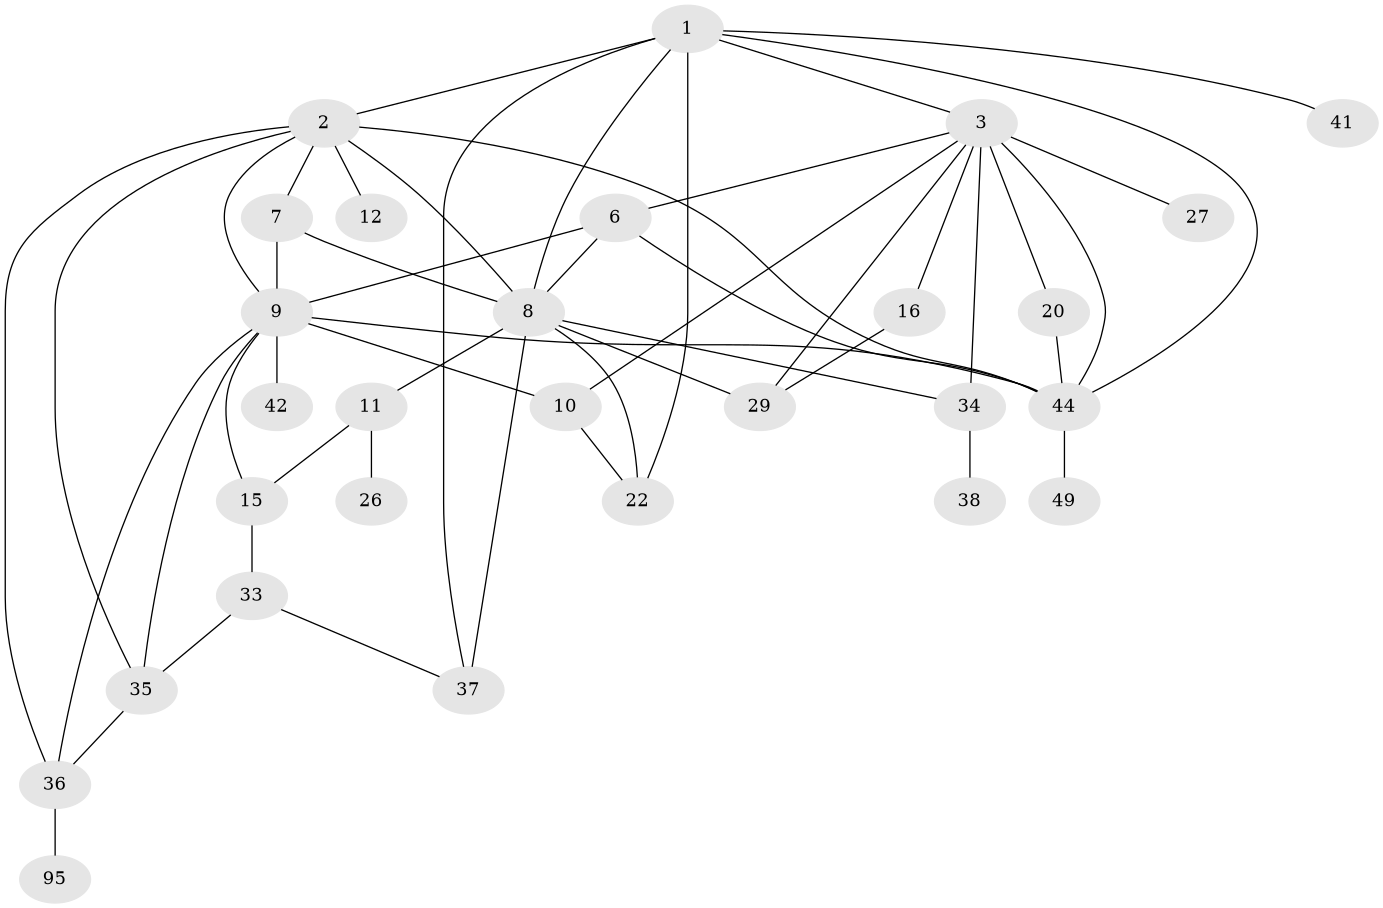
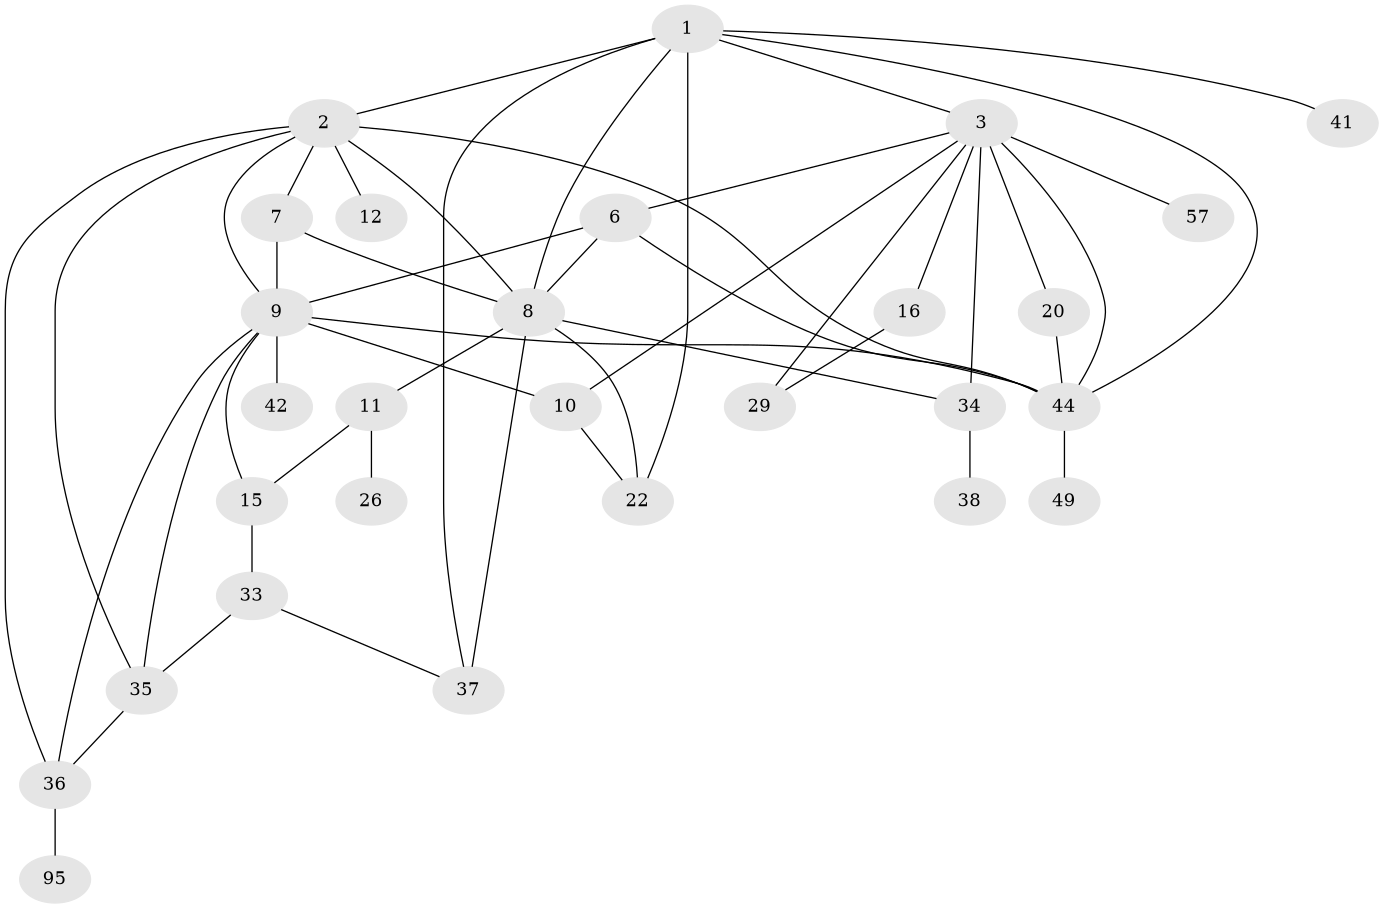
  graph {
    node [color=gray90 style=filled]
    2 [super="+28"]
    8 [super="+24+21+17"]
    44 [super="+46+58"]
    7 [super="+39+25"]
    9 [super="+14+30+18"]
    12
    35
    36 [super="+50"]
    1
    3 [super="+4+5+47"]
    22 [super="+32+31"]
    37 [super="+43"]
    41
    6
    10 [super="+52"]
    16
    20
-   27
+   27 [label=57]
    29 [super="+59+45"]
    34
    11
    49
    15 [super="+19"]
    42
    n25 [label=95]
    38
    26 [super="+60"]
    33 [super="+56"]
    2 -- 8
    2 -- 44
    2 -- 7
    2 -- 9
    2 -- 12
    2 -- 35
    2 -- 36
    8 -- 22
    8 -- 37 [weight=2]
-   8 -- 29
    8 -- 34
    8 -- 11
    44 -- 49
    7 -- 8
    7 -- 9
    9 -- 44
    9 -- 35
    9 -- 36
    9 -- 10
    9 -- 15
    9 -- 42
    35 -- 36
    36 -- n25
    1 -- 2
    1 -- 8
    1 -- 44
    1 -- 3
    1 -- 22
    1 -- 37
    1 -- 41
    3 -- 44 [weight=2]
    3 -- 6
    3 -- 10
    3 -- 16
    3 -- 20
    3 -- 27
    3 -- 29
    3 -- 34 [weight=2]
    6 -- 8
    6 -- 44
    6 -- 9
    10 -- 22
    16 -- 29
    20 -- 44
    34 -- 38
    11 -- 15
    11 -- 26
    15 -- 33
    33 -- 35
    33 -- 37
  }
